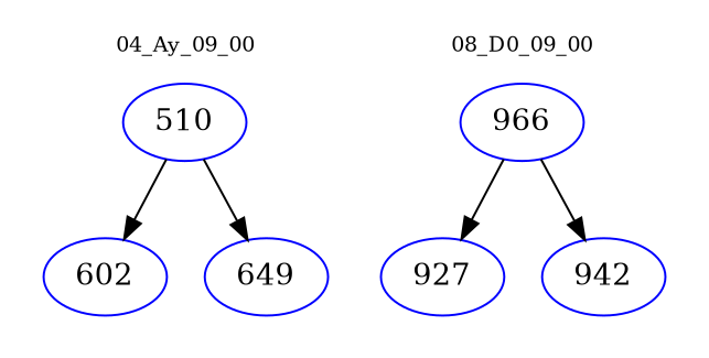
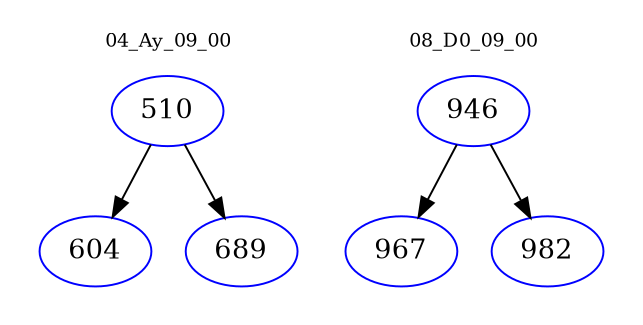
  digraph {
    node [color=blue]
    edge [color=black]
    n1 [label=510]
-   n2 [label=602]
-   n3 [label=649]
-   n4 [label=966]
-   n5 [label=927]
-   n6 [label=942]
+   n2 [label=604]
+   n3 [label=689]
+   n4 [label=946]
+   n5 [label=967]
+   n6 [label=982]
    subgraph cluster_1 {
      color=white
      fontsize=10
      label="04_Ay_09_00"
      n1
      n2
      n3
    }
    subgraph cluster_2 {
      color=white
      fontsize=10
      label="08_D0_09_00"
      n4
      n5
      n6
    }
    n1 -> n2
    n1 -> n3
    n4 -> n5
    n4 -> n6
  }
